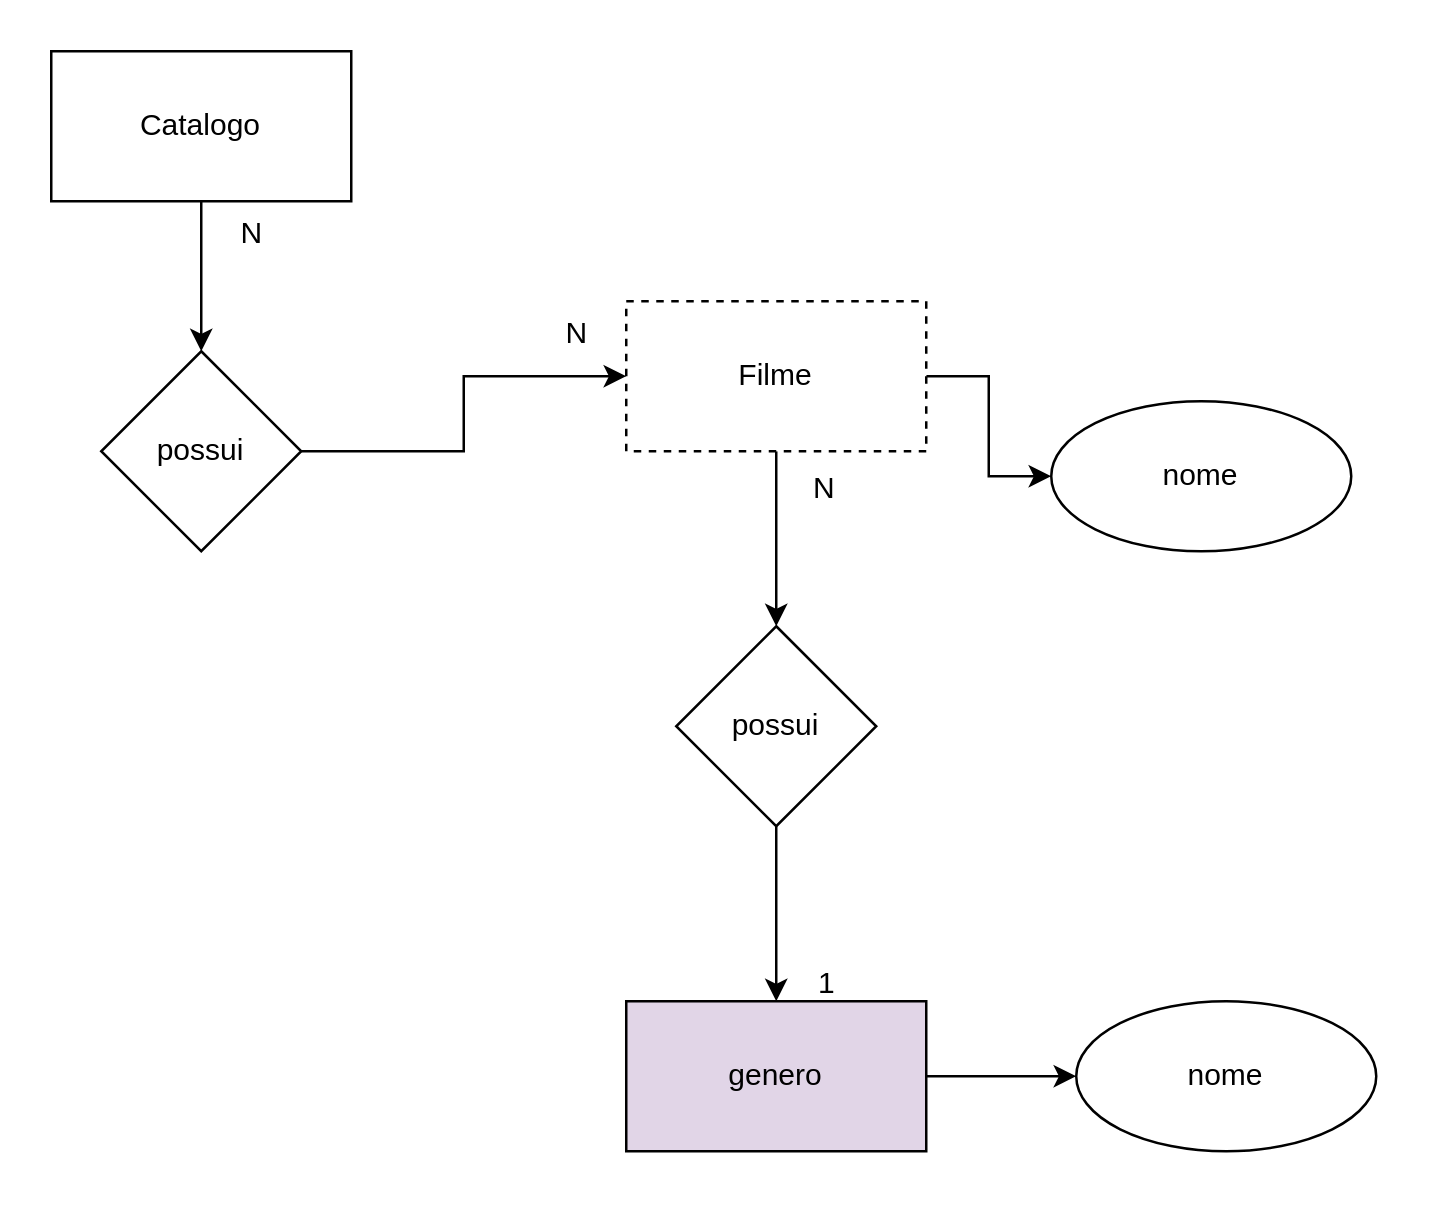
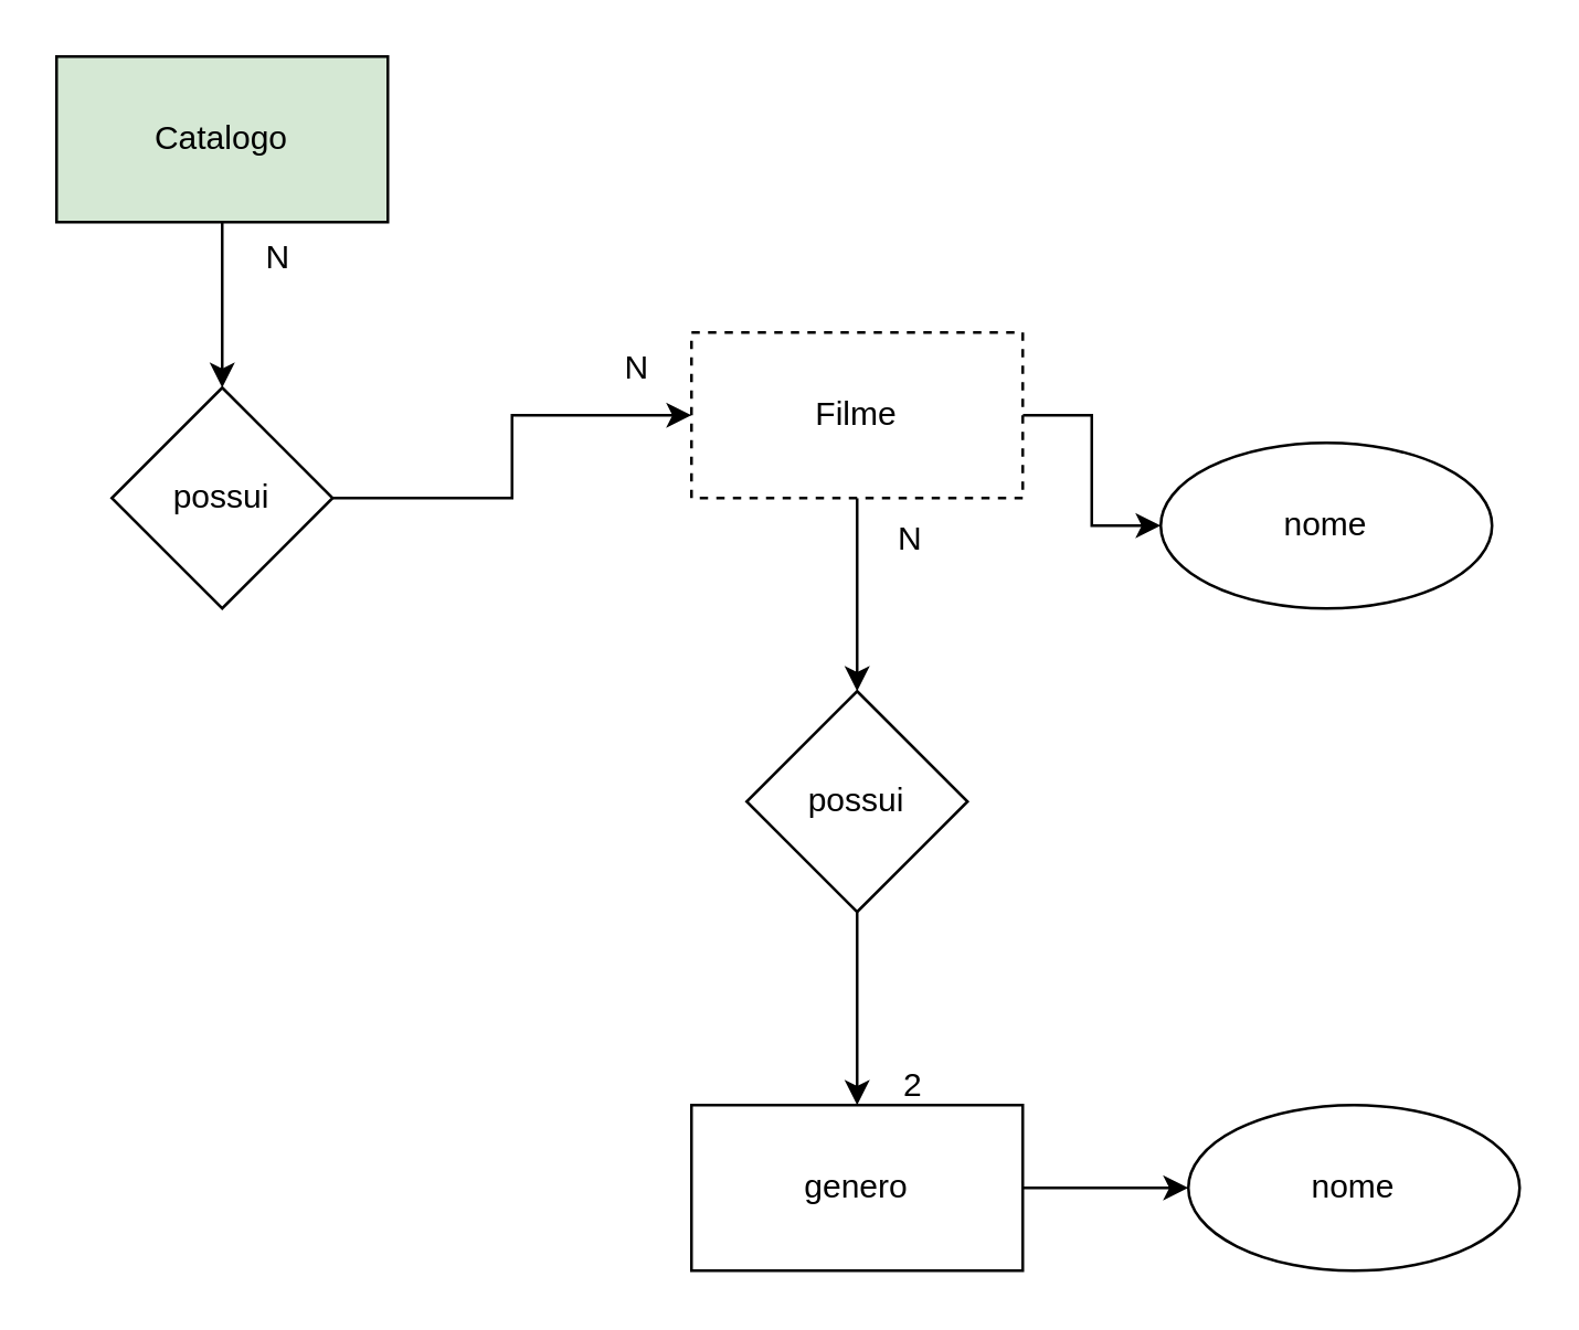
  <mxCell id="0" />
  <mxCell id="1" parent="0" />
  <mxCell id="2" style="edgeStyle=orthogonalEdgeStyle;rounded=0;orthogonalLoop=1;jettySize=auto;html=1;entryX=0.5;entryY=0;entryDx=0;entryDy=0;" edge="1" parent="1" source="4" target="11"><mxGeometry relative="1" as="geometry" /></mxCell>
  <mxCell id="3" style="edgeStyle=orthogonalEdgeStyle;rounded=0;orthogonalLoop=1;jettySize=auto;html=1;entryX=0;entryY=0.5;entryDx=0;entryDy=0;" edge="1" parent="1" source="4" target="9"><mxGeometry relative="1" as="geometry" /></mxCell>
  <mxCell id="4" value="Filme" style="rounded=0;whiteSpace=wrap;html=1;dashed=1;" vertex="1" parent="1"><mxGeometry x="250" y="120" width="120" height="60" as="geometry" /></mxCell>
  <mxCell id="5" style="edgeStyle=orthogonalEdgeStyle;rounded=0;orthogonalLoop=1;jettySize=auto;html=1;entryX=0.5;entryY=0;entryDx=0;entryDy=0;" edge="1" parent="1" source="6" target="8"><mxGeometry relative="1" as="geometry" /></mxCell>
- <mxCell id="6" value="Catalogo" style="rounded=0;whiteSpace=wrap;html=1;" vertex="1" parent="1"><mxGeometry x="20" y="20" width="120" height="60" as="geometry" /></mxCell>
+ <mxCell id="6" value="Catalogo" style="rounded=0;whiteSpace=wrap;html=1;fillColor=#d5e8d4;" vertex="1" parent="1"><mxGeometry x="20" y="20" width="120" height="60" as="geometry" /></mxCell>
  <mxCell id="7" style="edgeStyle=orthogonalEdgeStyle;rounded=0;orthogonalLoop=1;jettySize=auto;html=1;entryX=0;entryY=0.5;entryDx=0;entryDy=0;" edge="1" parent="1" source="8" target="4"><mxGeometry relative="1" as="geometry" /></mxCell>
  <mxCell id="8" value="possui" style="rhombus;whiteSpace=wrap;html=1;" vertex="1" parent="1"><mxGeometry x="40" y="140" width="80" height="80" as="geometry" /></mxCell>
  <mxCell id="9" value="nome" style="ellipse;whiteSpace=wrap;html=1;" vertex="1" parent="1"><mxGeometry x="420" y="160" width="120" height="60" as="geometry" /></mxCell>
  <mxCell id="10" style="edgeStyle=orthogonalEdgeStyle;rounded=0;orthogonalLoop=1;jettySize=auto;html=1;entryX=0.5;entryY=0;entryDx=0;entryDy=0;" edge="1" parent="1" source="11" target="13"><mxGeometry relative="1" as="geometry" /></mxCell>
  <mxCell id="11" value="possui" style="rhombus;whiteSpace=wrap;html=1;" vertex="1" parent="1"><mxGeometry x="270" y="250" width="80" height="80" as="geometry" /></mxCell>
  <mxCell id="12" style="edgeStyle=orthogonalEdgeStyle;rounded=0;orthogonalLoop=1;jettySize=auto;html=1;entryX=0;entryY=0.5;entryDx=0;entryDy=0;" edge="1" parent="1" source="13" target="14"><mxGeometry relative="1" as="geometry" /></mxCell>
- <mxCell id="13" value="genero" style="rounded=0;whiteSpace=wrap;html=1;fillColor=#e1d5e7;" vertex="1" parent="1"><mxGeometry x="250" y="400" width="120" height="60" as="geometry" /></mxCell>
+ <mxCell id="13" value="genero" style="rounded=0;whiteSpace=wrap;html=1;" vertex="1" parent="1"><mxGeometry x="250" y="400" width="120" height="60" as="geometry" /></mxCell>
  <mxCell id="14" value="nome" style="ellipse;whiteSpace=wrap;html=1;" vertex="1" parent="1"><mxGeometry x="430" y="400" width="120" height="60" as="geometry" /></mxCell>
  <mxCell id="15" value="N" style="text;html=1;align=center;verticalAlign=middle;resizable=0;points=[];autosize=1;strokeColor=none;fillColor=none;" vertex="1" parent="1"><mxGeometry x="85" y="78" width="30" height="30" as="geometry" /></mxCell>
  <mxCell id="16" value="N" style="text;html=1;align=center;verticalAlign=middle;resizable=0;points=[];autosize=1;strokeColor=none;fillColor=none;" vertex="1" parent="1"><mxGeometry x="314" y="180" width="30" height="30" as="geometry" /></mxCell>
- <mxCell id="17" value="1" style="text;html=1;align=center;verticalAlign=middle;resizable=0;points=[];autosize=1;strokeColor=none;fillColor=none;" vertex="1" parent="1"><mxGeometry x="315" y="378" width="30" height="30" as="geometry" /></mxCell>
+ <mxCell id="17" value="2" style="text;html=1;align=center;verticalAlign=middle;resizable=0;points=[];autosize=1;strokeColor=none;fillColor=none;" vertex="1" parent="1"><mxGeometry x="315" y="378" width="30" height="30" as="geometry" /></mxCell>
  <mxCell id="18" value="N" style="text;html=1;align=center;verticalAlign=middle;resizable=0;points=[];autosize=1;strokeColor=none;fillColor=none;" vertex="1" parent="1"><mxGeometry x="215" y="118" width="30" height="30" as="geometry" /></mxCell>
